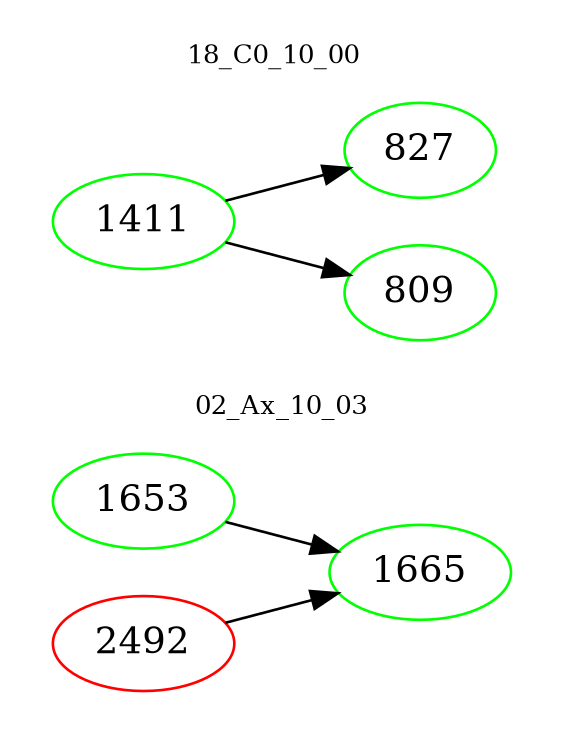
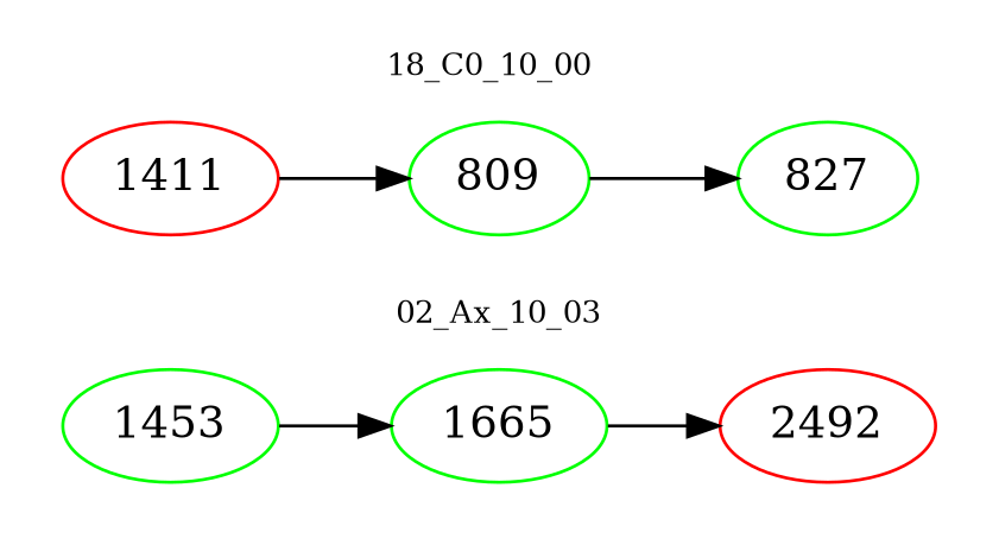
  digraph {
    rankdir=LR
    node [color=green]
    edge [color=black]
    n1 [label=1665]
-   n2 [label=1653]
+   n2 [label=1453]
    n3 [color=red label=2492]
    n4 [label=809]
-   n5 [label=1411]
+   n5 [color=red label=1411]
    n6 [label=827]
    subgraph cluster_1 {
      color=white
      fontsize=10
      label="02_Ax_10_03"
      n1
      n2
      n3
    }
    subgraph cluster_2 {
      color=white
      fontsize=10
      label="18_C0_10_00"
      n4
      n5
      n6
    }
-   n3 -> n1
+   n1 -> n3
    n2 -> n1
-   n5 -> n6
+   n4 -> n6
    n5 -> n4
  }
